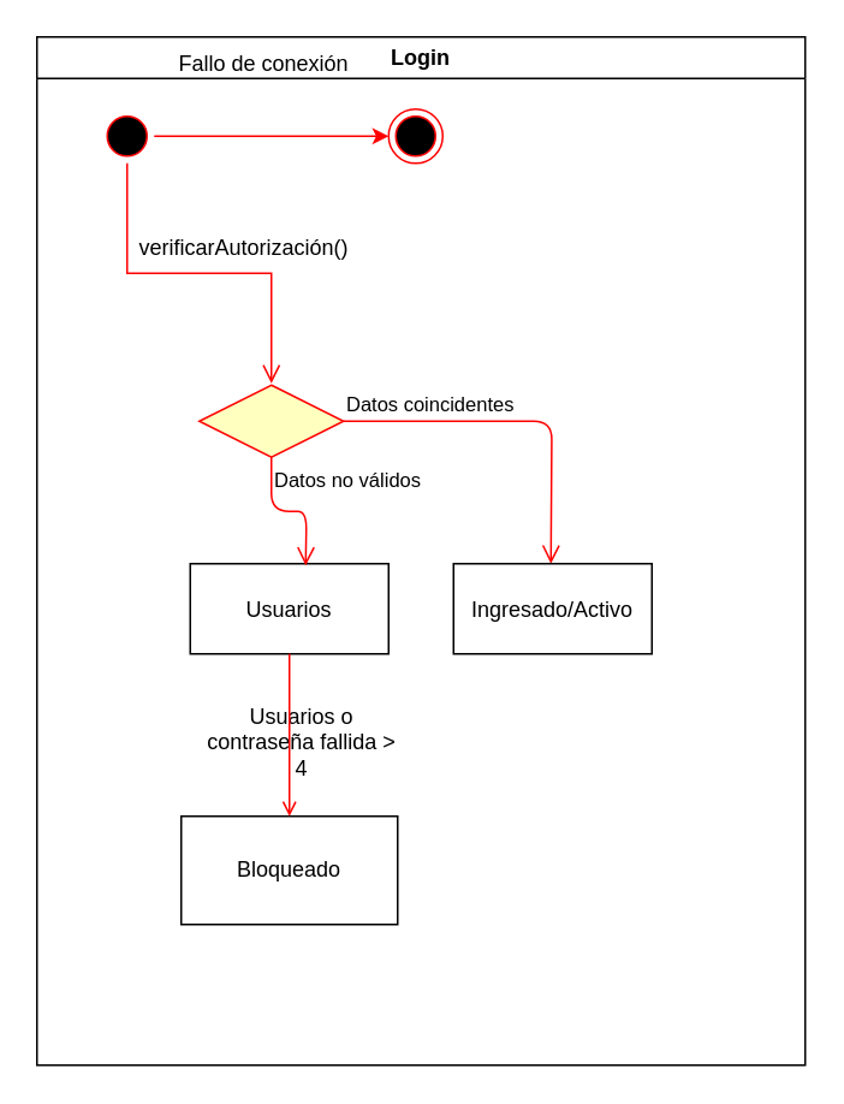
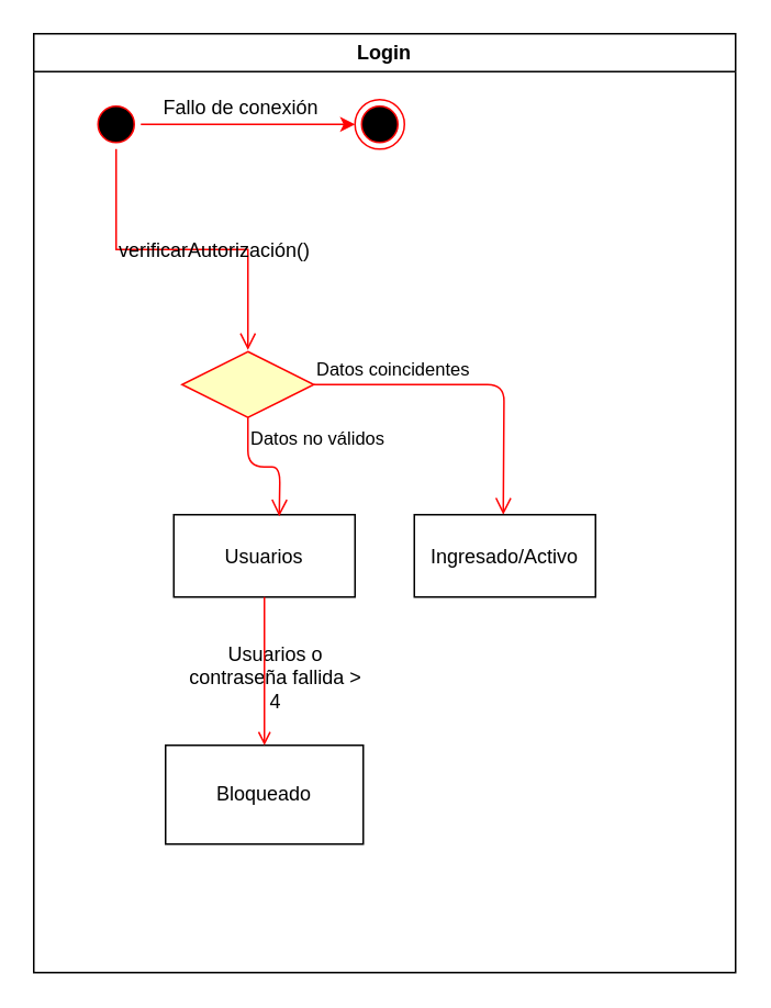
  <mxCell id="0" />
  <mxCell id="1" parent="0" />
  <mxCell id="2" value="Login" style="swimlane;whiteSpace=wrap" parent="1" vertex="1"><mxGeometry x="20" y="20" width="426" height="570" as="geometry" /></mxCell>
  <mxCell id="3" value="" style="edgeStyle=orthogonalEdgeStyle;rounded=0;orthogonalLoop=1;jettySize=auto;html=1;strokeColor=#FF0000;entryX=0;entryY=0.5;entryDx=0;entryDy=0;" edge="1" parent="2" source="4" target="7"><mxGeometry relative="1" as="geometry"><mxPoint x="145" y="55" as="targetPoint" /></mxGeometry></mxCell>
  <mxCell id="4" value="" style="ellipse;shape=startState;fillColor=#000000;strokeColor=#ff0000;" parent="2" vertex="1"><mxGeometry x="35" y="40" width="30" height="30" as="geometry" /></mxCell>
  <mxCell id="5" value="" style="edgeStyle=elbowEdgeStyle;elbow=vertical;verticalAlign=bottom;endArrow=open;endSize=8;strokeColor=#FF0000;endFill=1;rounded=0;exitX=0.5;exitY=1;exitDx=0;exitDy=0;" parent="2" source="4" edge="1"><mxGeometry x="50" y="40" as="geometry"><mxPoint x="130" y="192" as="targetPoint" /><mxPoint x="50" y="82" as="sourcePoint" /><Array as="points"><mxPoint x="100" y="131" /><mxPoint x="140" y="131" /></Array></mxGeometry></mxCell>
  <mxCell id="6" value="Usuarios" style="" parent="2" vertex="1"><mxGeometry x="85" y="292" width="110" height="50" as="geometry" /></mxCell>
  <mxCell id="7" value="" style="ellipse;html=1;shape=endState;fillColor=#000000;strokeColor=#ff0000;" vertex="1" parent="2"><mxGeometry x="195" y="40" width="30" height="30" as="geometry" /></mxCell>
  <mxCell id="8" value="" style="rhombus;whiteSpace=wrap;html=1;fillColor=#ffffc0;strokeColor=#ff0000;" vertex="1" parent="2"><mxGeometry x="90" y="193" width="80" height="40" as="geometry" /></mxCell>
  <mxCell id="9" value="Datos coincidentes" style="edgeStyle=orthogonalEdgeStyle;html=1;align=left;verticalAlign=bottom;endArrow=open;endSize=8;strokeColor=#ff0000;" edge="1" source="8" parent="2"><mxGeometry x="-1" relative="1" as="geometry"><mxPoint x="285" y="292" as="targetPoint" /></mxGeometry></mxCell>
  <mxCell id="10" value="Datos no válidos" style="edgeStyle=orthogonalEdgeStyle;html=1;align=left;verticalAlign=top;endArrow=open;endSize=8;strokeColor=#ff0000;" edge="1" source="8" parent="2"><mxGeometry x="-1" relative="1" as="geometry"><mxPoint x="149" y="293" as="targetPoint" /></mxGeometry></mxCell>
  <mxCell id="11" value="Ingresado/Activo" style="" vertex="1" parent="2"><mxGeometry x="231" y="292" width="110" height="50" as="geometry" /></mxCell>
  <mxCell id="12" value="Bloqueado" style="rounded=0;whiteSpace=wrap;html=1;" vertex="1" parent="2"><mxGeometry x="80" y="432" width="120" height="60" as="geometry" /></mxCell>
- <mxCell id="13" value="Fallo de conexión" style="text;html=1;strokeColor=none;fillColor=none;align=center;verticalAlign=middle;whiteSpace=wrap;rounded=0;" vertex="1" parent="2"><mxGeometry x="66" y="5" width="120" height="20" as="geometry" /></mxCell>
+ <mxCell id="13" value="Fallo de conexión" style="text;html=1;strokeColor=none;fillColor=none;align=center;verticalAlign=middle;whiteSpace=wrap;rounded=0;" vertex="1" parent="2"><mxGeometry x="66" y="35" width="120" height="20" as="geometry" /></mxCell>
  <mxCell id="14" value="Usuarios o contraseña fallida &amp;gt; 4" style="text;html=1;strokeColor=none;fillColor=none;align=center;verticalAlign=middle;whiteSpace=wrap;rounded=0;" vertex="1" parent="2"><mxGeometry x="90" y="372" width="114" height="38" as="geometry" /></mxCell>
  <mxCell id="15" value="" style="endArrow=open;strokeColor=#FF0000;endFill=1;rounded=0;exitX=0.5;exitY=1;exitDx=0;exitDy=0;" parent="1" source="6" edge="1"><mxGeometry relative="1" as="geometry"><mxPoint x="160" y="452" as="targetPoint" /><Array as="points"><mxPoint x="160" y="432" /></Array></mxGeometry></mxCell>
- <mxCell id="16" value="verificarAutorización()" style="text;html=1;resizable=0;points=[];autosize=1;align=left;verticalAlign=top;spacingTop=-4;" vertex="1" parent="1"><mxGeometry x="75" y="127" width="130" height="20" as="geometry" /></mxCell>
+ <mxCell id="16" value="verificarAutorización()" style="text;html=1;resizable=0;points=[];autosize=1;align=left;verticalAlign=top;spacingTop=-4;" vertex="1" parent="1"><mxGeometry x="70" y="142" width="130" height="20" as="geometry" /></mxCell>
